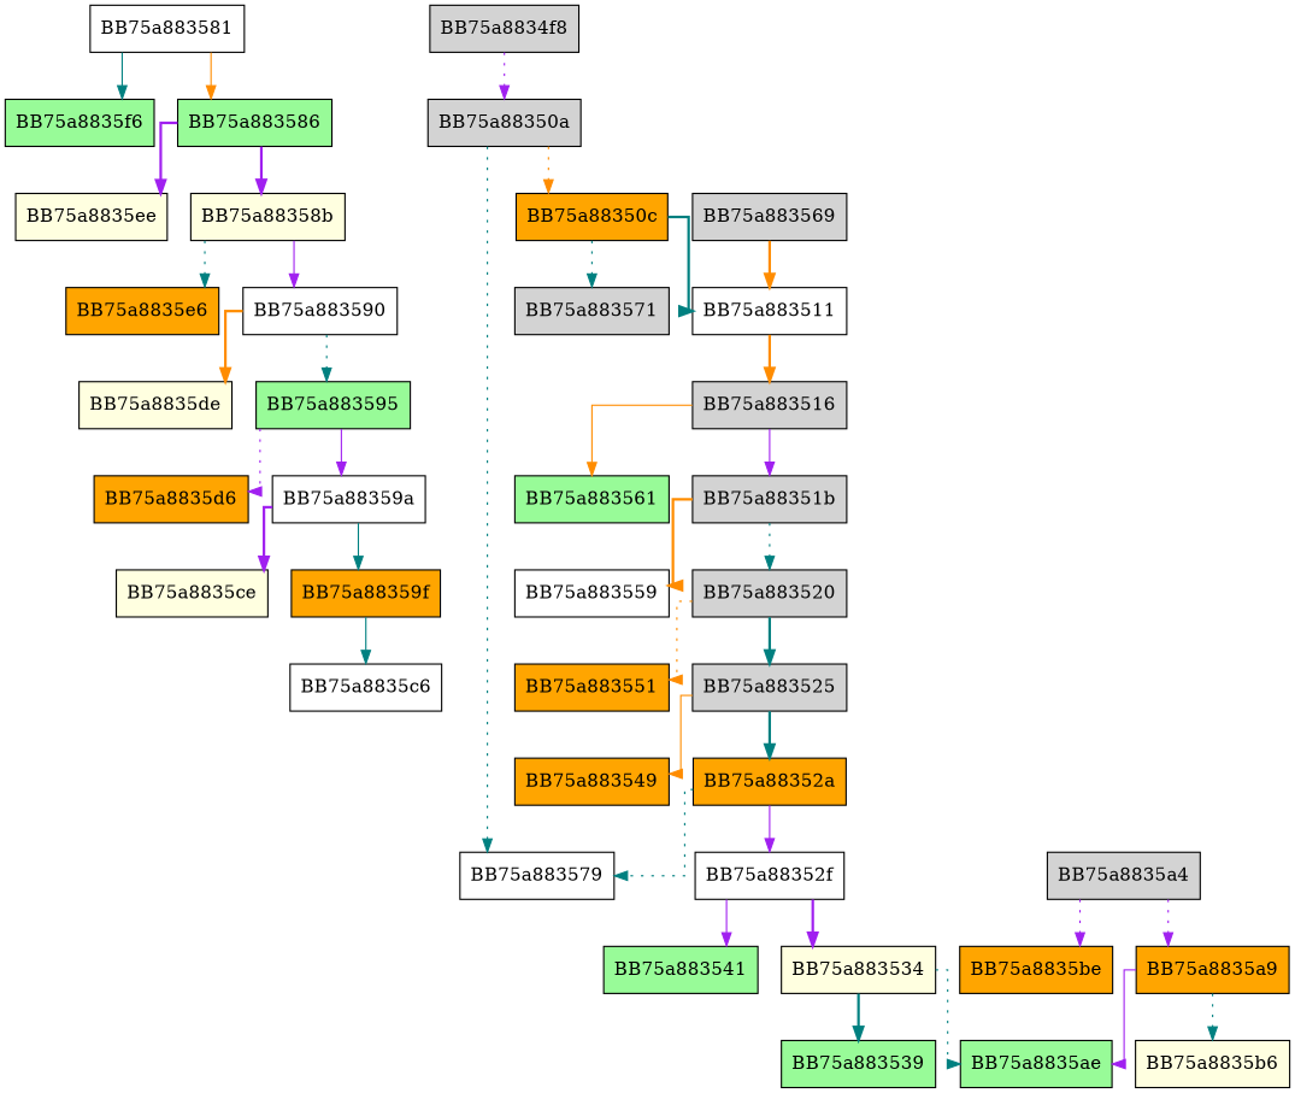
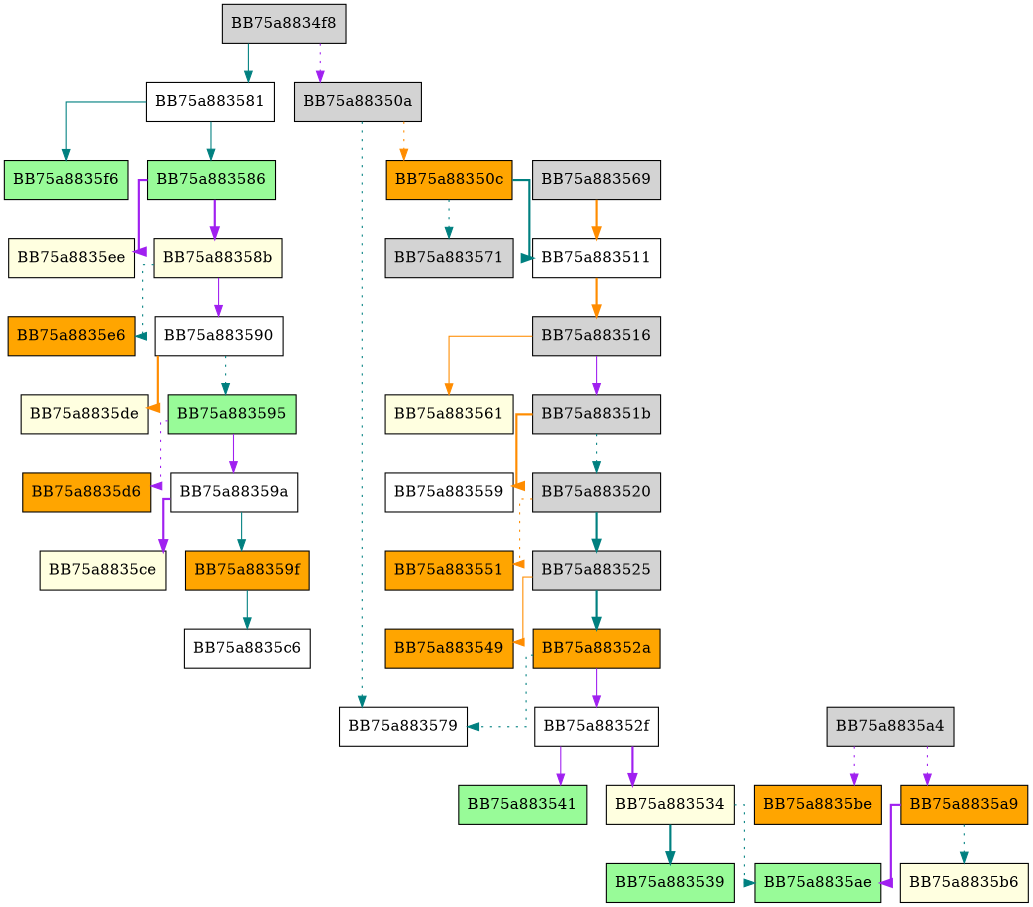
  digraph {
    splines=ortho
    node [fillcolor=lightgrey shape=box style=filled]
    edge [color=teal style=dotted]
    BB75a883581 [fillcolor=white]
    BB75a8834f8
    BB75a88350a
    BB75a8835f6 [fillcolor=palegreen]
    BB75a883586 [fillcolor=palegreen]
    BB75a883579 [fillcolor=white]
    BB75a88350c [fillcolor=orange]
    BB75a8835ee [fillcolor=lightyellow]
    BB75a88358b [fillcolor=lightyellow]
    BB75a883571
    BB75a883511 [fillcolor=white]
    BB75a883516
    BB75a883569
-   BB75a883561 [fillcolor=palegreen]
+   BB75a883561 [fillcolor=lightyellow]
    BB75a88351b
    BB75a883559 [fillcolor=white]
    BB75a883520
    BB75a883551 [fillcolor=orange]
    BB75a883525
    BB75a883549 [fillcolor=orange]
    BB75a88352a [fillcolor=orange]
    BB75a88352f [fillcolor=white]
    BB75a883541 [fillcolor=palegreen]
    BB75a883534 [fillcolor=lightyellow]
    BB75a8835ae [fillcolor=palegreen]
    BB75a883539 [fillcolor=palegreen]
    BB75a8835e6 [fillcolor=orange]
    BB75a883590 [fillcolor=white]
    BB75a8835de [fillcolor=lightyellow]
    BB75a883595 [fillcolor=palegreen]
    BB75a8835d6 [fillcolor=orange]
    BB75a88359a [fillcolor=white]
    BB75a8835ce [fillcolor=lightyellow]
    BB75a88359f [fillcolor=orange]
    BB75a8835c6 [fillcolor=white]
    BB75a8835be [fillcolor=orange]
    BB75a8835a4
    BB75a8835a9 [fillcolor=orange]
    BB75a8835b6 [fillcolor=lightyellow]
    BB75a883581 -> BB75a8835f6 [style=solid]
-   BB75a883581 -> BB75a883586 [color=darkorange style=solid]
+   BB75a883581 -> BB75a883586 [style=solid]
+   BB75a8834f8 -> BB75a883581 [style=solid]
    BB75a8834f8 -> BB75a88350a [color=purple]
    BB75a88350a -> BB75a883579
    BB75a88350a -> BB75a88350c [color=darkorange]
    BB75a883586 -> BB75a8835ee [color=purple style=bold]
    BB75a883586 -> BB75a88358b [color=purple style=bold]
    BB75a88350c -> BB75a883571
    BB75a88350c -> BB75a883511 [style=bold]
    BB75a88358b -> BB75a8835e6
    BB75a88358b -> BB75a883590 [color=purple style=solid]
    BB75a883511 -> BB75a883516 [color=darkorange style=bold]
    BB75a883516 -> BB75a883561 [color=darkorange style=solid]
    BB75a883516 -> BB75a88351b [color=purple style=solid]
    BB75a883569 -> BB75a883511 [color=darkorange style=bold]
    BB75a88351b -> BB75a883559 [color=darkorange style=bold]
    BB75a88351b -> BB75a883520
    BB75a883520 -> BB75a883551 [color=darkorange]
    BB75a883520 -> BB75a883525 [style=bold]
    BB75a883525 -> BB75a883549 [color=darkorange style=solid]
    BB75a883525 -> BB75a88352a [style=bold]
    BB75a88352a -> BB75a883579
    BB75a88352a -> BB75a88352f [color=purple style=solid]
    BB75a88352f -> BB75a883541 [color=purple style=solid]
    BB75a88352f -> BB75a883534 [color=purple style=bold]
    BB75a883534 -> BB75a8835ae
    BB75a883534 -> BB75a883539 [style=bold]
    BB75a883590 -> BB75a8835de [color=darkorange style=bold]
    BB75a883590 -> BB75a883595
    BB75a883595 -> BB75a8835d6 [color=purple]
    BB75a883595 -> BB75a88359a [color=purple style=solid]
    BB75a88359a -> BB75a8835ce [color=purple style=bold]
    BB75a88359a -> BB75a88359f [style=solid]
    BB75a88359f -> BB75a8835c6 [style=solid]
    BB75a8835a4 -> BB75a8835be [color=purple]
    BB75a8835a4 -> BB75a8835a9 [color=purple]
-   BB75a8835a9 -> BB75a8835ae [color=purple style=solid]
+   BB75a8835a9 -> BB75a8835ae [color=purple style=bold]
    BB75a8835a9 -> BB75a8835b6
  }
